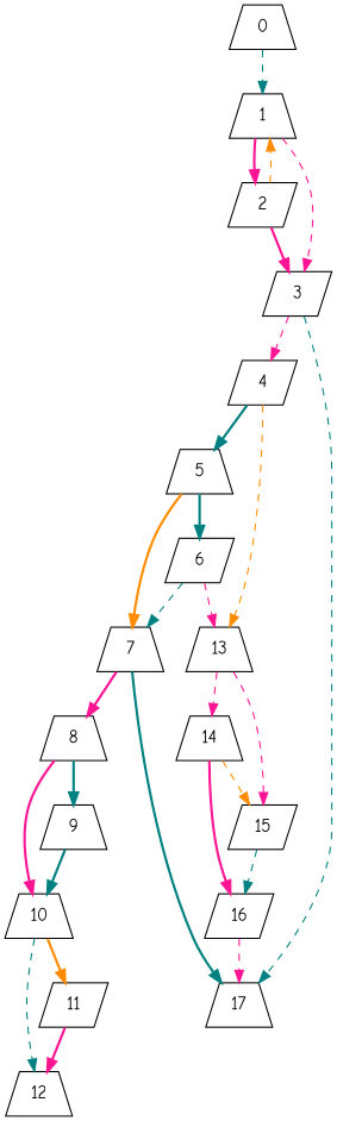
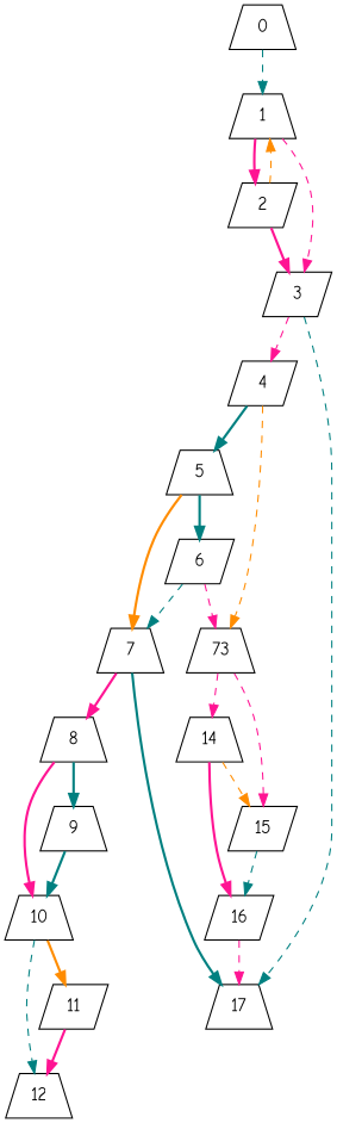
  digraph {
    fontname="Comic Neue"
    node [fontname="Comic Neue" shape=trapezium]
    edge [color=deeppink fontname="Comic Neue" style=dashed]
    0
    1
    2 [shape=parallelogram]
    3 [shape=parallelogram]
    4 [shape=parallelogram]
    17
    5
-   13
+   13 [label=73]
    6 [shape=parallelogram]
    7
    14
    15 [shape=parallelogram]
    8
    9
    10
    11 [shape=parallelogram]
    12
    16 [shape=parallelogram]
    0 -> 1 [color=teal]
    1 -> 2 [style=bold]
    1 -> 3
    2 -> 1 [color=darkorange]
    2 -> 3 [style=bold]
    3 -> 4
    3 -> 17 [color=teal]
    4 -> 5 [color=teal style=bold]
    4 -> 13 [color=darkorange]
    5 -> 6 [color=teal style=bold]
    5 -> 7 [color=darkorange style=bold]
    13 -> 14
    13 -> 15
    6 -> 13
    6 -> 7 [color=teal]
    7 -> 17 [color=teal style=bold]
    7 -> 8 [style=bold]
    14 -> 15 [color=darkorange]
    14 -> 16 [style=bold]
    15 -> 16 [color=teal]
    8 -> 9 [color=teal style=bold]
    8 -> 10 [style=bold]
    9 -> 10 [color=teal style=bold]
    10 -> 11 [color=darkorange style=bold]
    10 -> 12 [color=teal]
    11 -> 12 [style=bold]
    16 -> 17
  }
